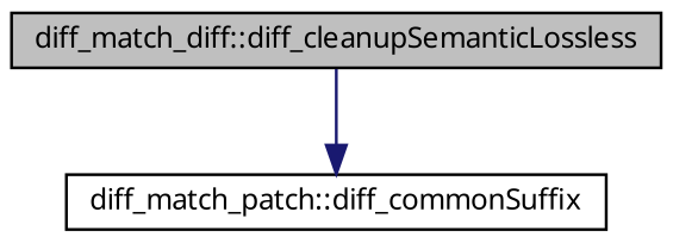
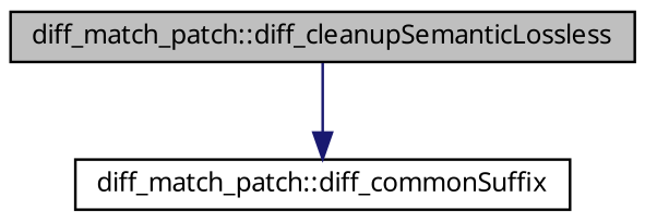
  digraph {
    rankdir=TB
    node [color=black fontname="FreeSans.ttf" fontsize=10 shape=record style=filled]
-   n1 [fillcolor=grey75 fontcolor=black height=0.2 label="diff_match_diff::diff_cleanupSemanticLossless" width=0.4]
+   n1 [fillcolor=grey75 fontcolor=black height=0.2 label="diff_match_patch::diff_cleanupSemanticLossless" width=0.4]
    n2 [fillcolor=white height=0.2 label="diff_match_patch::diff_commonSuffix" width=0.4]
    n1 -> n2 [color=midnightblue fontname="FreeSans.ttf" fontsize=10 labelfontname="FreeSans.ttf" labelfontsize=10 style=solid]
  }
